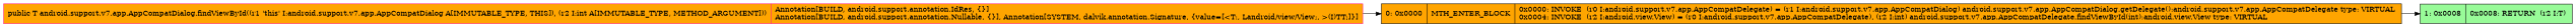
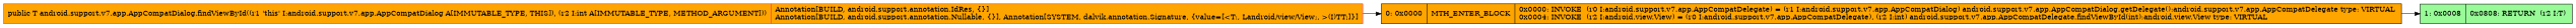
  digraph {
    rankdir=LR
    node [shape=record style=filled fillcolor=orange color=black]
    n1 [label="{0\:\ 0x0000|MTH_ENTER_BLOCK\l|0x0000: INVOKE  (r0 I:android.support.v7.app.AppCompatDelegate) = (r1 I:android.support.v7.app.AppCompatDialog) android.support.v7.app.AppCompatDialog.getDelegate():android.support.v7.app.AppCompatDelegate type: VIRTUAL \l0x0004: INVOKE  (r2 I:android.view.View) = (r0 I:android.support.v7.app.AppCompatDelegate), (r2 I:int) android.support.v7.app.AppCompatDelegate.findViewById(int):android.view.View type: VIRTUAL \l}"]
-   n2 [label="{1\:\ 0x0008|0x0008: RETURN  (r2 I:T) \l}" fillcolor=palegreen]
+   n2 [label="{1\:\ 0x0008|0x0808: RETURN  (r2 I:T) \l}" fillcolor=palegreen]
    n3 [label="{public T android.support.v7.app.AppCompatDialog.findViewById((r1 'this' I:android.support.v7.app.AppCompatDialog A[IMMUTABLE_TYPE, THIS]), (r2 I:int A[IMMUTABLE_TYPE, METHOD_ARGUMENT]))  | Annotation[BUILD, android.support.annotation.IdRes, \{\}]\lAnnotation[BUILD, android.support.annotation.Nullable, \{\}], Annotation[SYSTEM, dalvik.annotation.Signature, \{value=[\<T:, Landroid\/view\/View;, \>(I)TT;]\}]\l}" color=deeppink]
    n1 -> n2
    n3 -> n1
  }
